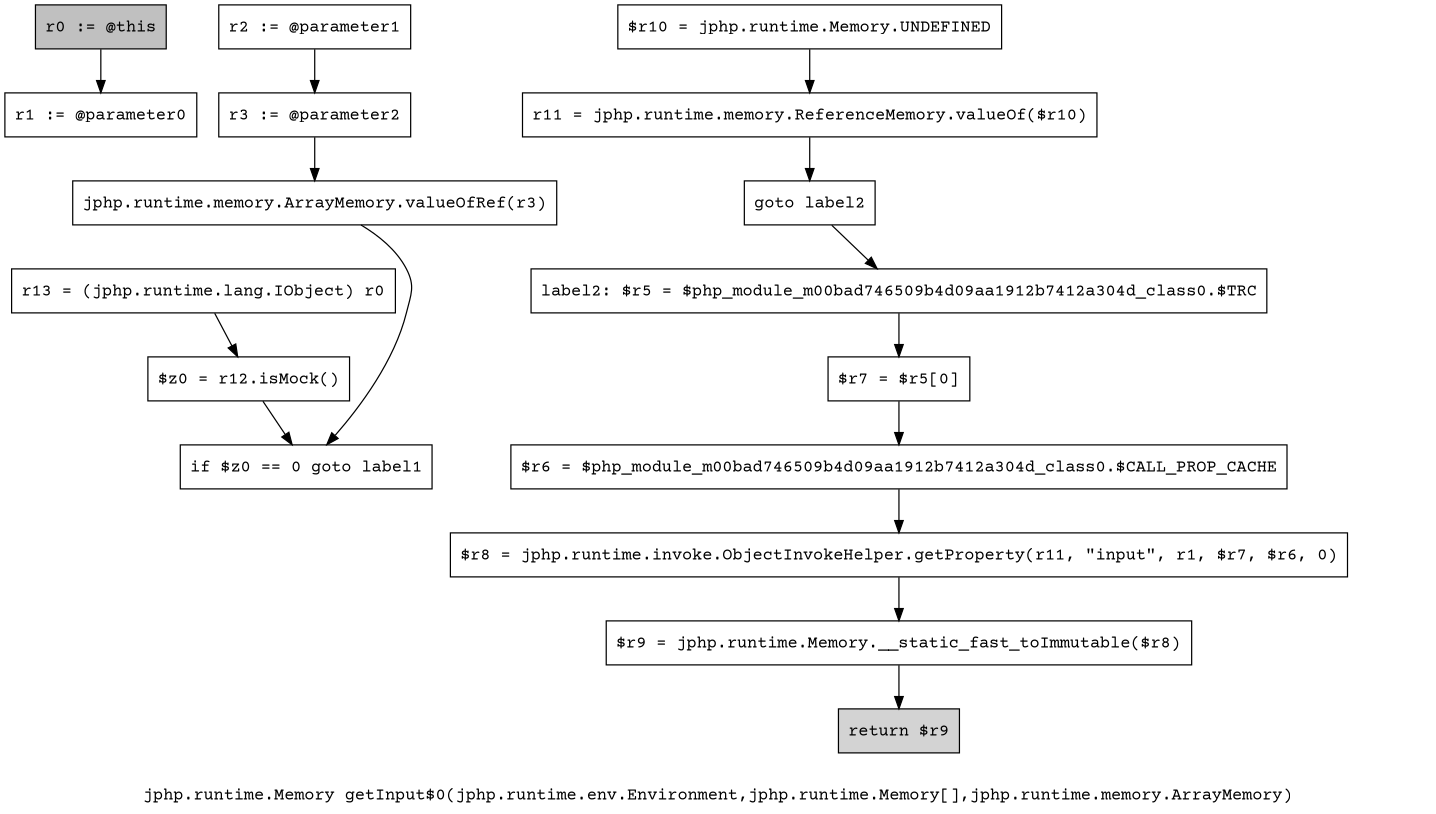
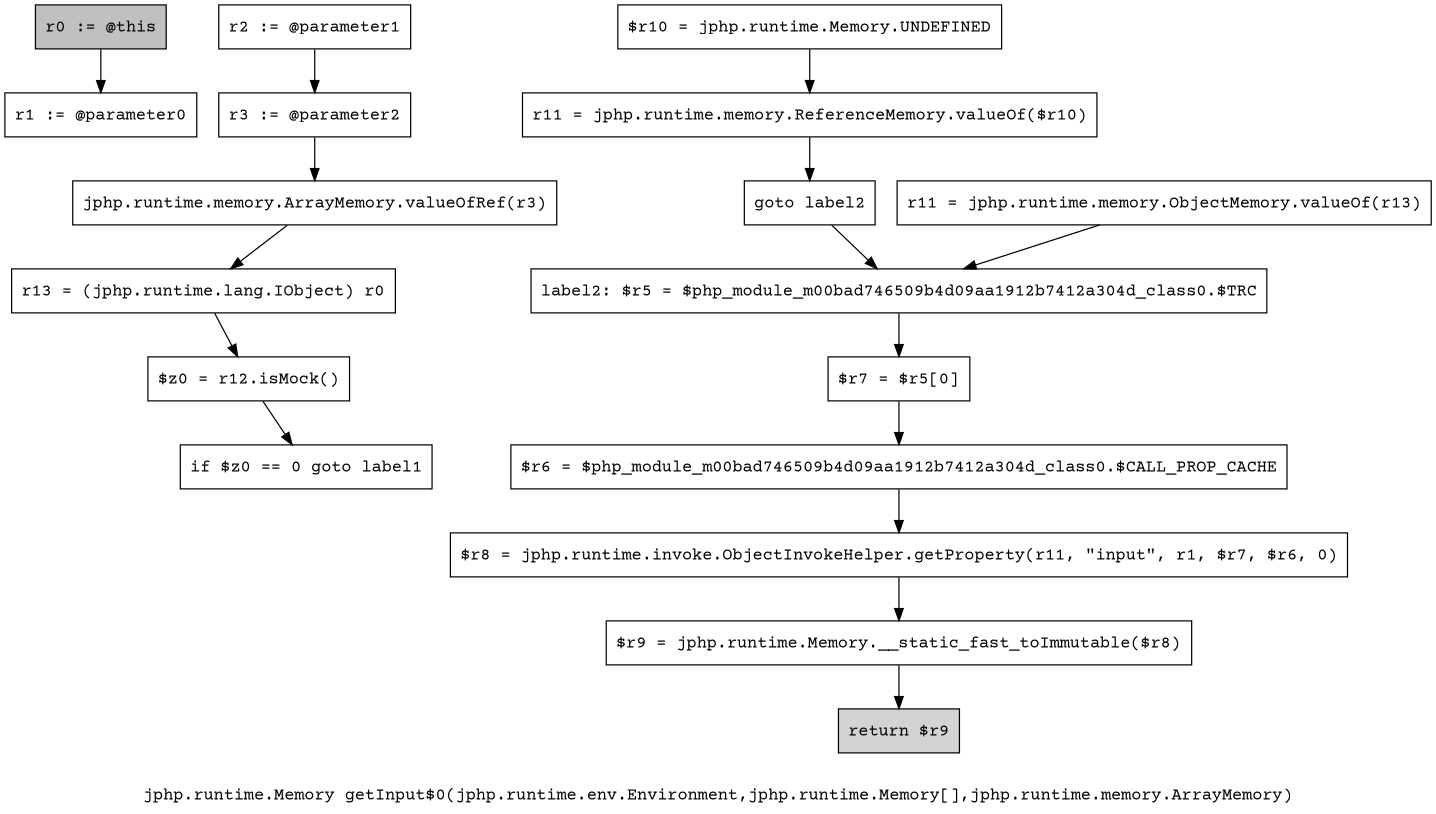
  digraph {
    fontname="Courier Prime"
    label="jphp.runtime.Memory getInput$0(jphp.runtime.env.Environment,jphp.runtime.Memory[],jphp.runtime.memory.ArrayMemory)"
    node [fontname="Courier Prime" shape=box]
    edge [fontname="Courier Prime"]
    n1 [fillcolor=gray label="r0 := @this" style=filled]
    n2 [label="r1 := @parameter0"]
    n3 [label="r2 := @parameter1"]
    n4 [label="r3 := @parameter2"]
    n5 [label="jphp.runtime.memory.ArrayMemory.valueOfRef(r3)"]
    n6 [label="r13 = (jphp.runtime.lang.IObject) r0"]
    n7 [label="$z0 = r12.isMock()"]
    n8 [label="if $z0 == 0 goto label1"]
    n9 [label="$r10 = jphp.runtime.Memory.UNDEFINED"]
    n10 [label="r11 = jphp.runtime.memory.ReferenceMemory.valueOf($r10)"]
    n11 [label="goto label2"]
+   n12 [label="r11 = jphp.runtime.memory.ObjectMemory.valueOf(r13)"]
    n13 [label="label2: $r5 = $php_module_m00bad746509b4d09aa1912b7412a304d_class0.$TRC"]
    n14 [label="$r7 = $r5[0]"]
    n15 [label="$r6 = $php_module_m00bad746509b4d09aa1912b7412a304d_class0.$CALL_PROP_CACHE"]
    n16 [label="$r8 = jphp.runtime.invoke.ObjectInvokeHelper.getProperty(r11, \"input\", r1, $r7, $r6, 0)"]
    n17 [label="$r9 = jphp.runtime.Memory.__static_fast_toImmutable($r8)"]
    n18 [fillcolor=lightgray label="return $r9" style=filled]
    n1 -> n2
    n3 -> n4
    n4 -> n5
-   n5 -> n8
+   n5 -> n6
    n6 -> n7
    n7 -> n8
    n9 -> n10
    n10 -> n11
    n11 -> n13
+   n12 -> n13
    n13 -> n14
    n14 -> n15
    n15 -> n16
    n16 -> n17
    n17 -> n18
  }
